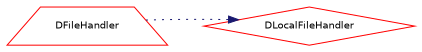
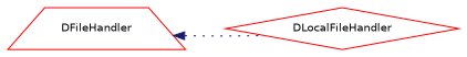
  digraph {
    rankdir=LR
    node [color=red fillcolor=white fontname=Helvetica fontsize=10 style=filled]
    n1 [height=0.2 label=DFileHandler shape=trapezium width=0.4]
    n2 [height=0.2 label=DLocalFileHandler shape=diamond width=0.4]
-   n2 -> n1 [color=midnightblue dir=back fontname=Helvetica fontsize=10 labelfontname=Helvetica labelfontsize=10 style=dotted]
+   n1 -> n2 [color=midnightblue dir=back fontname=Helvetica fontsize=10 labelfontname=Helvetica labelfontsize=10 style=dotted]
  }
